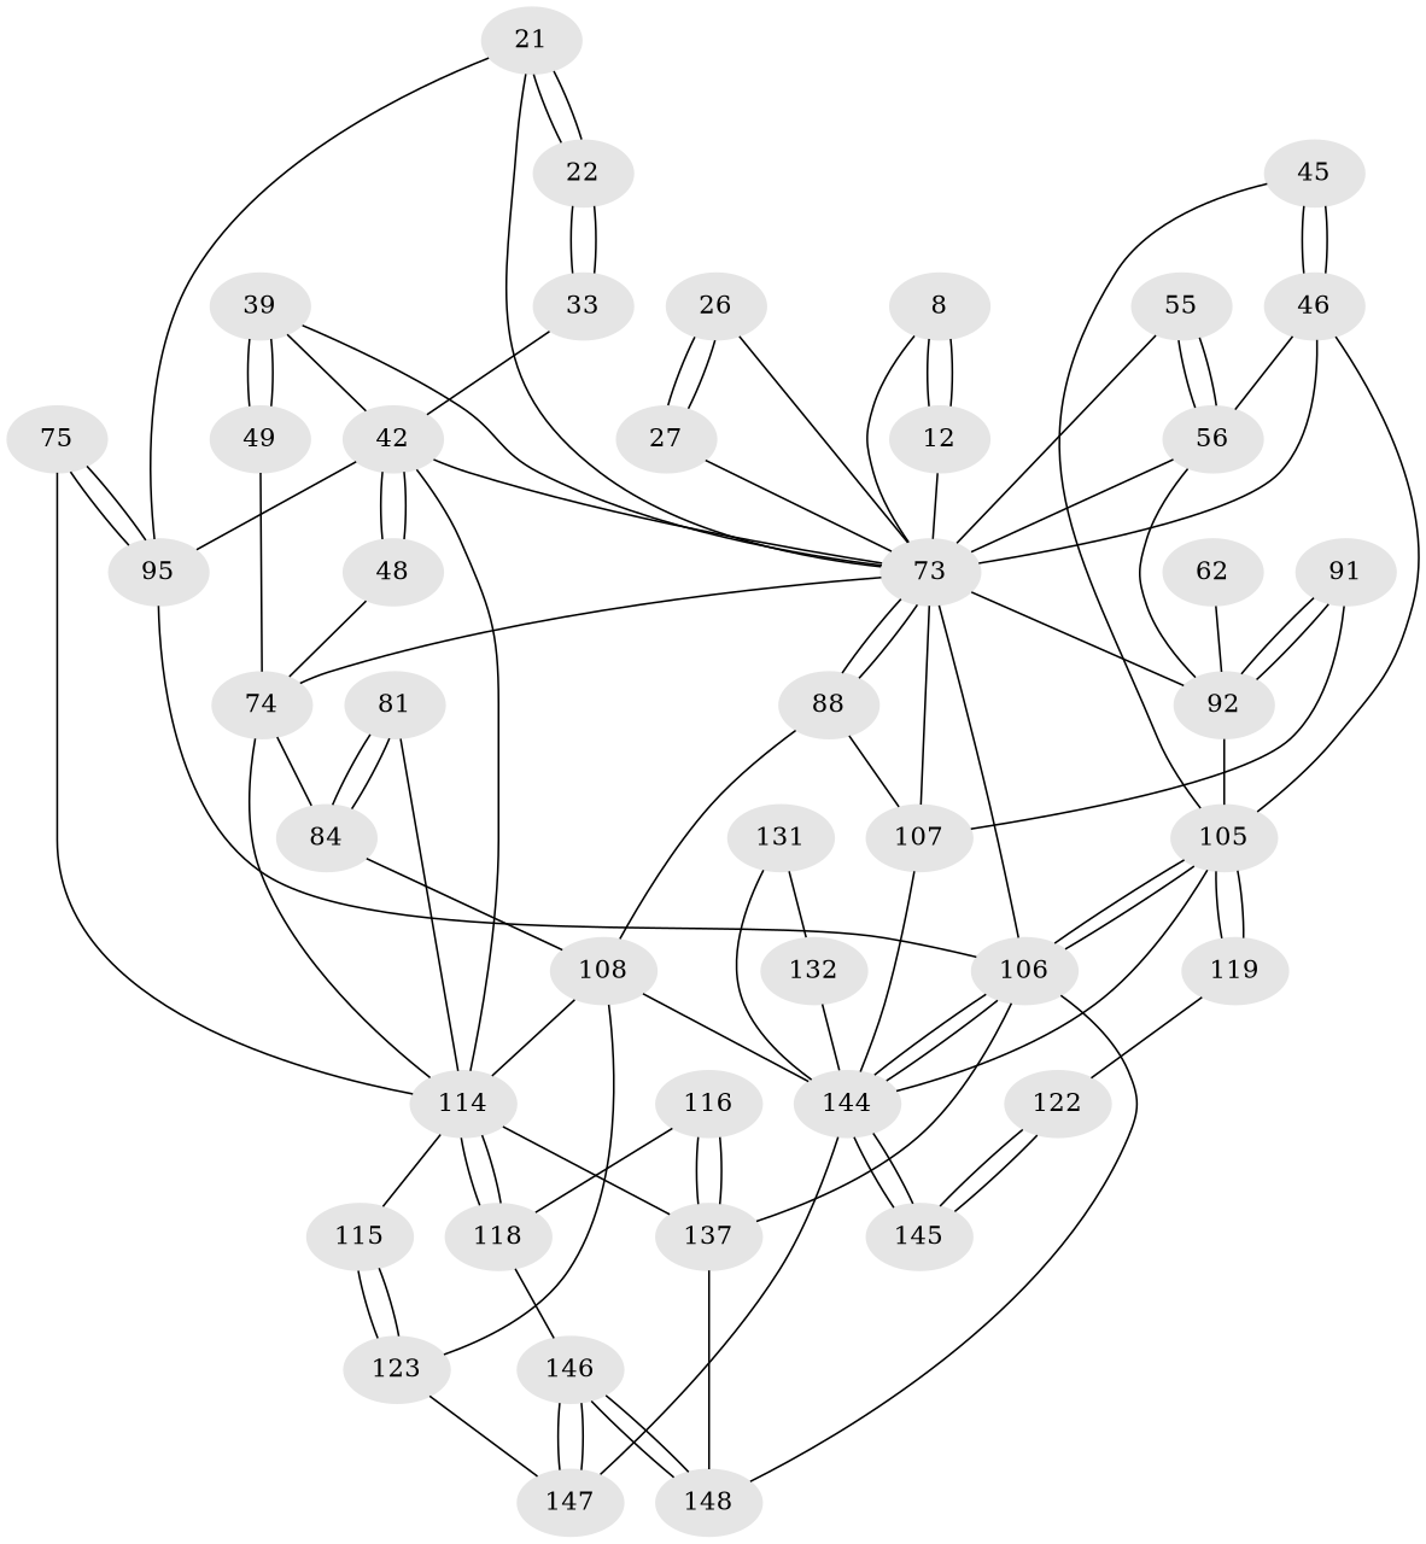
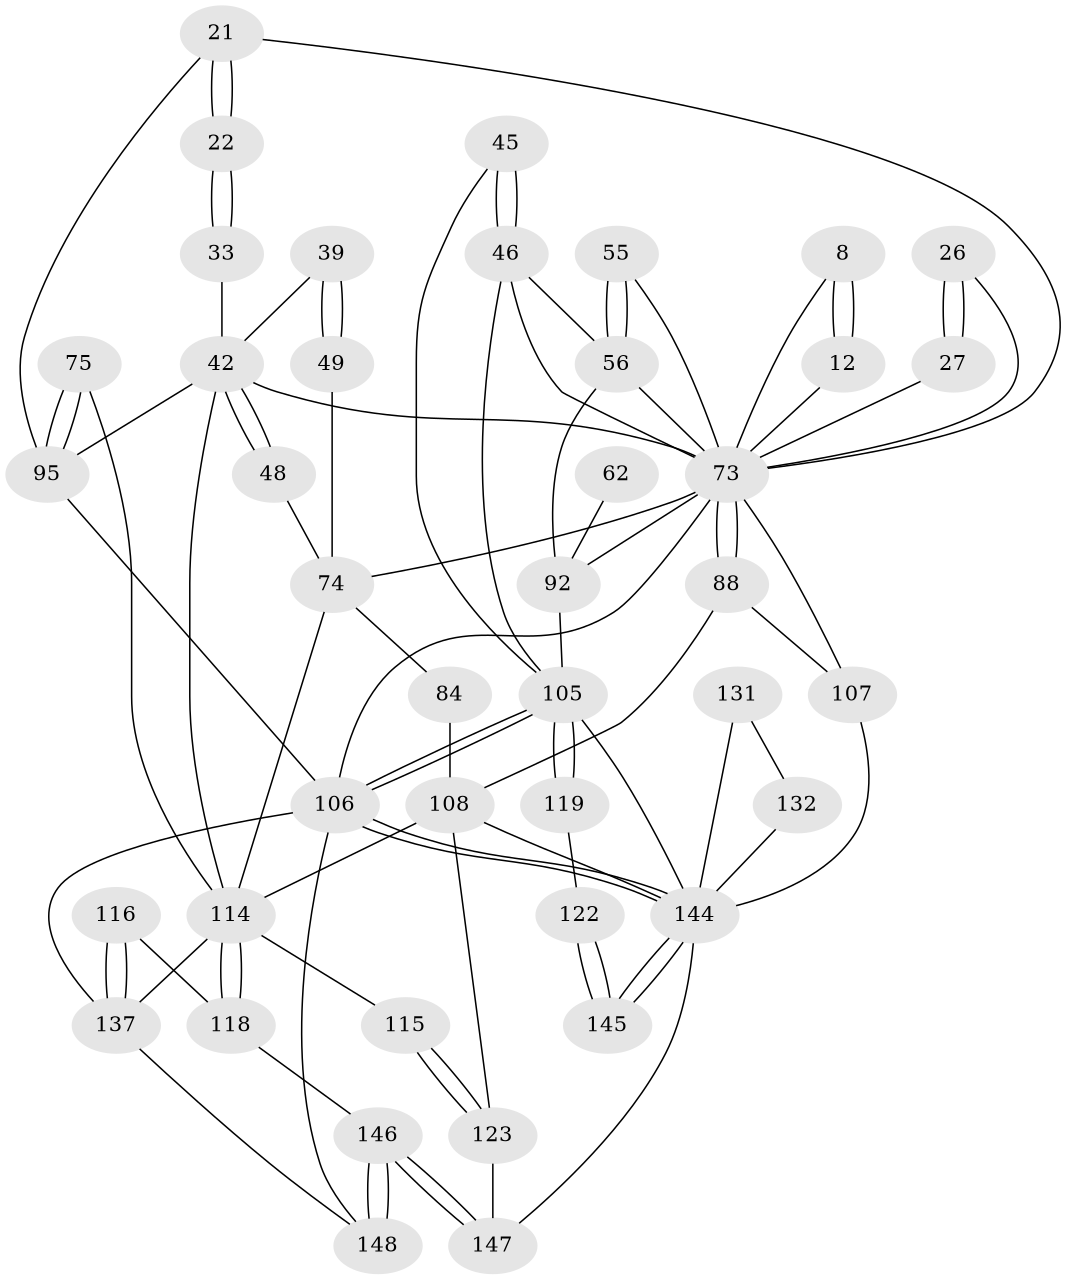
  graph {
    node [color=gray90 style=filled]
    8 [super="+1"]
    12 [super="+2"]
    73 [super="+70+65+17+28+32"]
    74 [super="+57+51+72"]
    92 [super="+66+71"]
    88
    106 [super="+96+97"]
    21
    22
    95 [super="+68+69"]
    33 [super="+20"]
    42 [super="+41+40+37+38+18"]
    26 [super="+25"]
    27
    48
    114 [super="+86+77"]
    39 [super="+36+35"]
    49
    137 [super="+104"]
    115
    118 [super="+117"]
    46 [super="+24+44"]
    45
    105 [super="+100+102"]
    56 [super="+47+31"]
    119
    144 [super="+143+133+120"]
    84 [super="+83+82"]
    55 [super="+54"]
    62
    108 [super="+98"]
    107 [super="+89"]
    148 [super="+139"]
    75
-   81
    123 [super="+113+112"]
-   91 [super="+90"]
    122
    145 [super="+134+121"]
    147 [super="+141"]
    146 [super="+142+140"]
    116
    131
    132 [super="+130"]
    8 -- 12 [weight=2]
    8 -- 12
    8 -- 73
    12 -- 73 [weight=2]
    73 -- 74 [weight=2]
    73 -- 92
    73 -- 88
    73 -- 88
    73 -- 106 [weight=2]
    74 -- 114 [weight=2]
    74 -- 84 [weight=2]
    92 -- 105 [weight=2]
    88 -- 108
    88 -- 107
    106 -- 137
    106 -- 144
    106 -- 144
    106 -- 148
    21 -- 73
    21 -- 22
    21 -- 22
    21 -- 95
    22 -- 33 [weight=2]
    22 -- 33
    95 -- 106
    33 -- 42 [weight=2]
    42 -- 73
    42 -- 95
    42 -- 48 [weight=2]
    42 -- 48
    42 -- 114
    26 -- 73 [weight=2]
    26 -- 27 [weight=2]
    26 -- 27
    27 -- 73
    48 -- 74
    114 -- 137
    114 -- 115
    114 -- 118
    114 -- 118
-   39 -- 73
    39 -- 42
    39 -- 49 [weight=2]
    39 -- 49
    49 -- 74
    137 -- 148
    115 -- 123 [weight=2]
    115 -- 123
    118 -- 146 [weight=2]
    46 -- 73 [weight=3]
    46 -- 105
    46 -- 56
    45 -- 46 [weight=2]
    45 -- 46
    45 -- 105
    105 -- 106
    105 -- 106
    105 -- 119 [weight=2]
    105 -- 119
    105 -- 144
    56 -- 73 [weight=2]
    56 -- 92
    119 -- 122
    144 -- 145 [weight=3]
    144 -- 145
    144 -- 147 [weight=2]
    84 -- 108 [weight=2]
    55 -- 73
    55 -- 56 [weight=3]
    55 -- 56
    62 -- 92
    108 -- 114
    108 -- 144
    108 -- 123 [weight=2]
    107 -- 73 [weight=2]
    107 -- 144
    75 -- 95 [weight=2]
    75 -- 95
    75 -- 114
-   81 -- 114
-   81 -- 84 [weight=2]
-   81 -- 84
    123 -- 147
-   91 -- 92 [weight=2]
-   91 -- 92
-   91 -- 107 [weight=2]
    122 -- 145 [weight=2]
    122 -- 145
    146 -- 148 [weight=3]
    146 -- 148
    146 -- 147 [weight=3]
    146 -- 147
    116 -- 137 [weight=2]
    116 -- 137
    116 -- 118
    131 -- 144
    131 -- 132 [weight=2]
    132 -- 144 [weight=2]
  }
